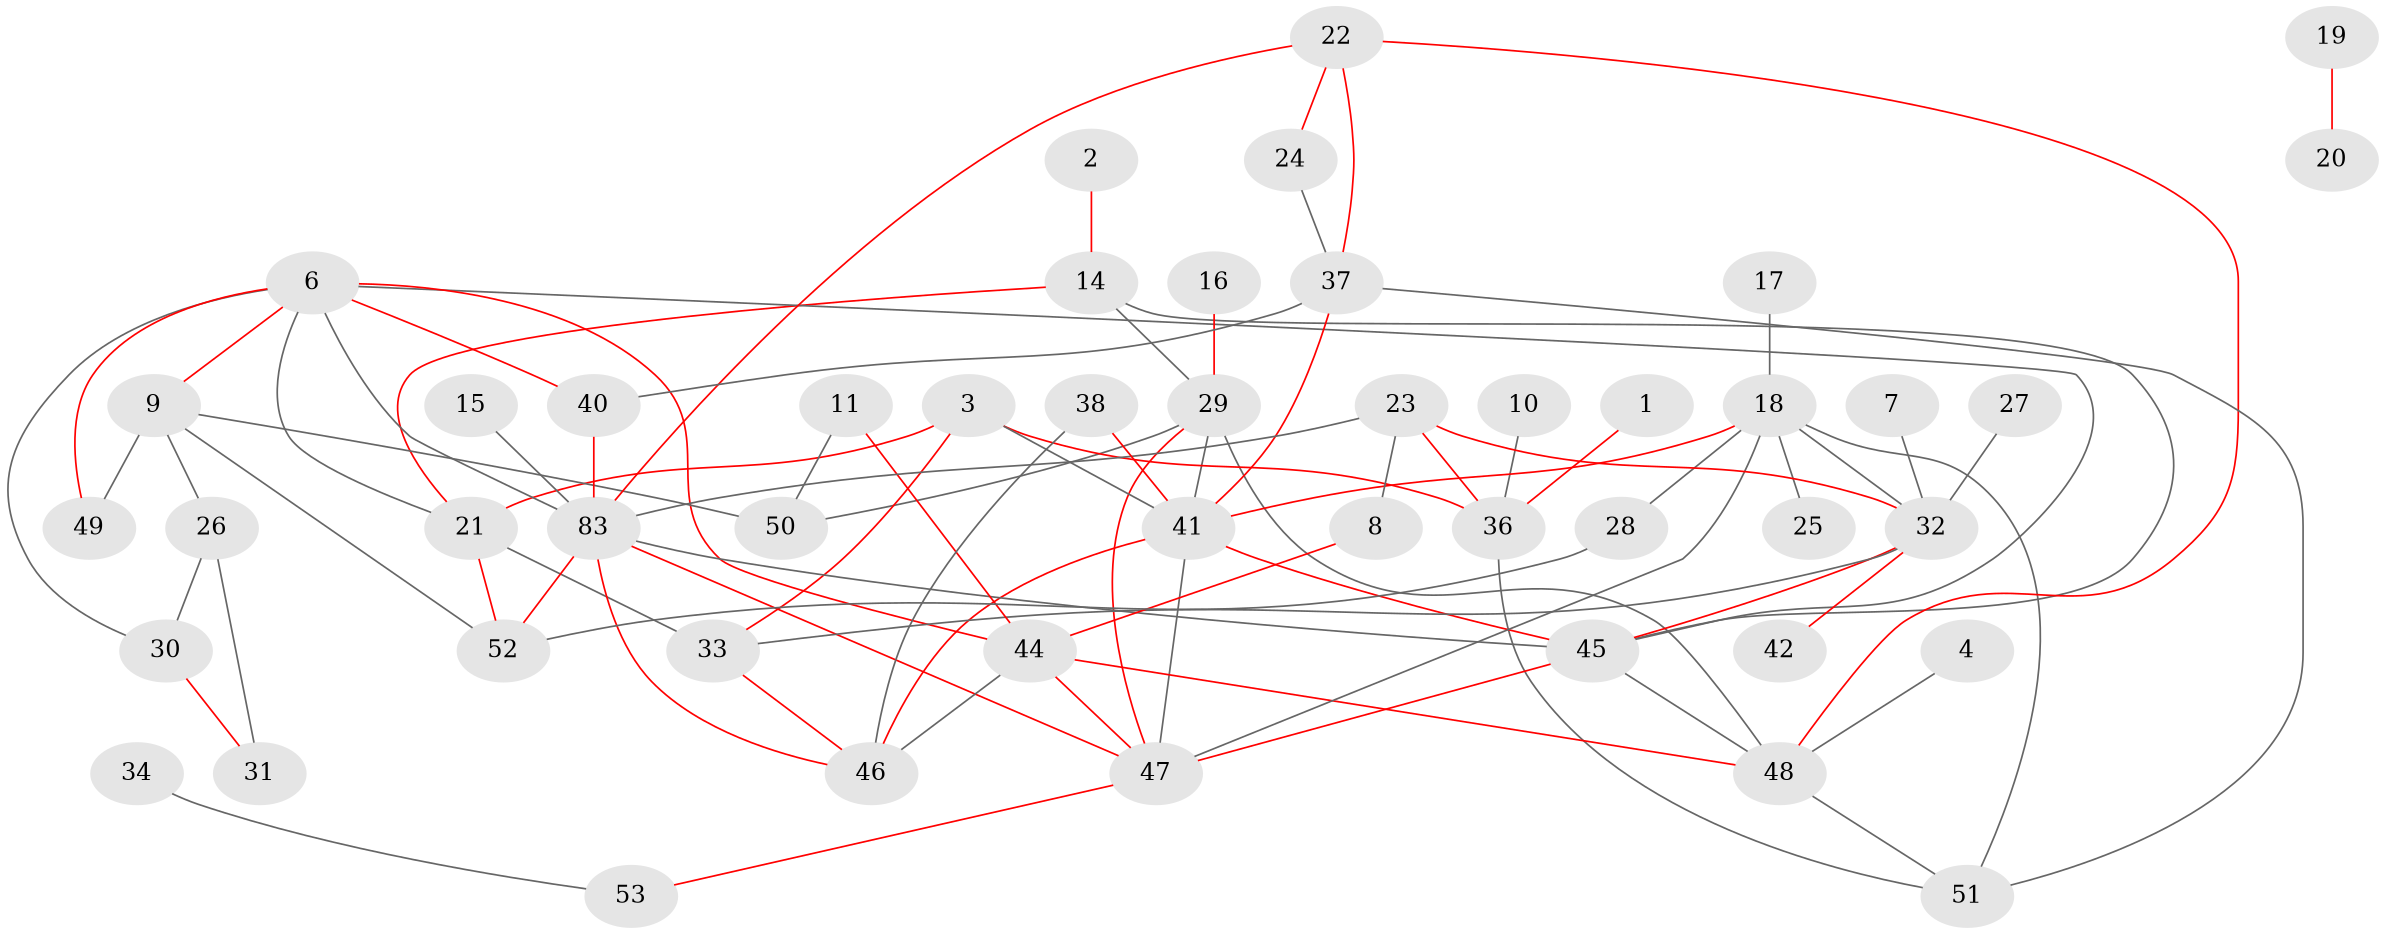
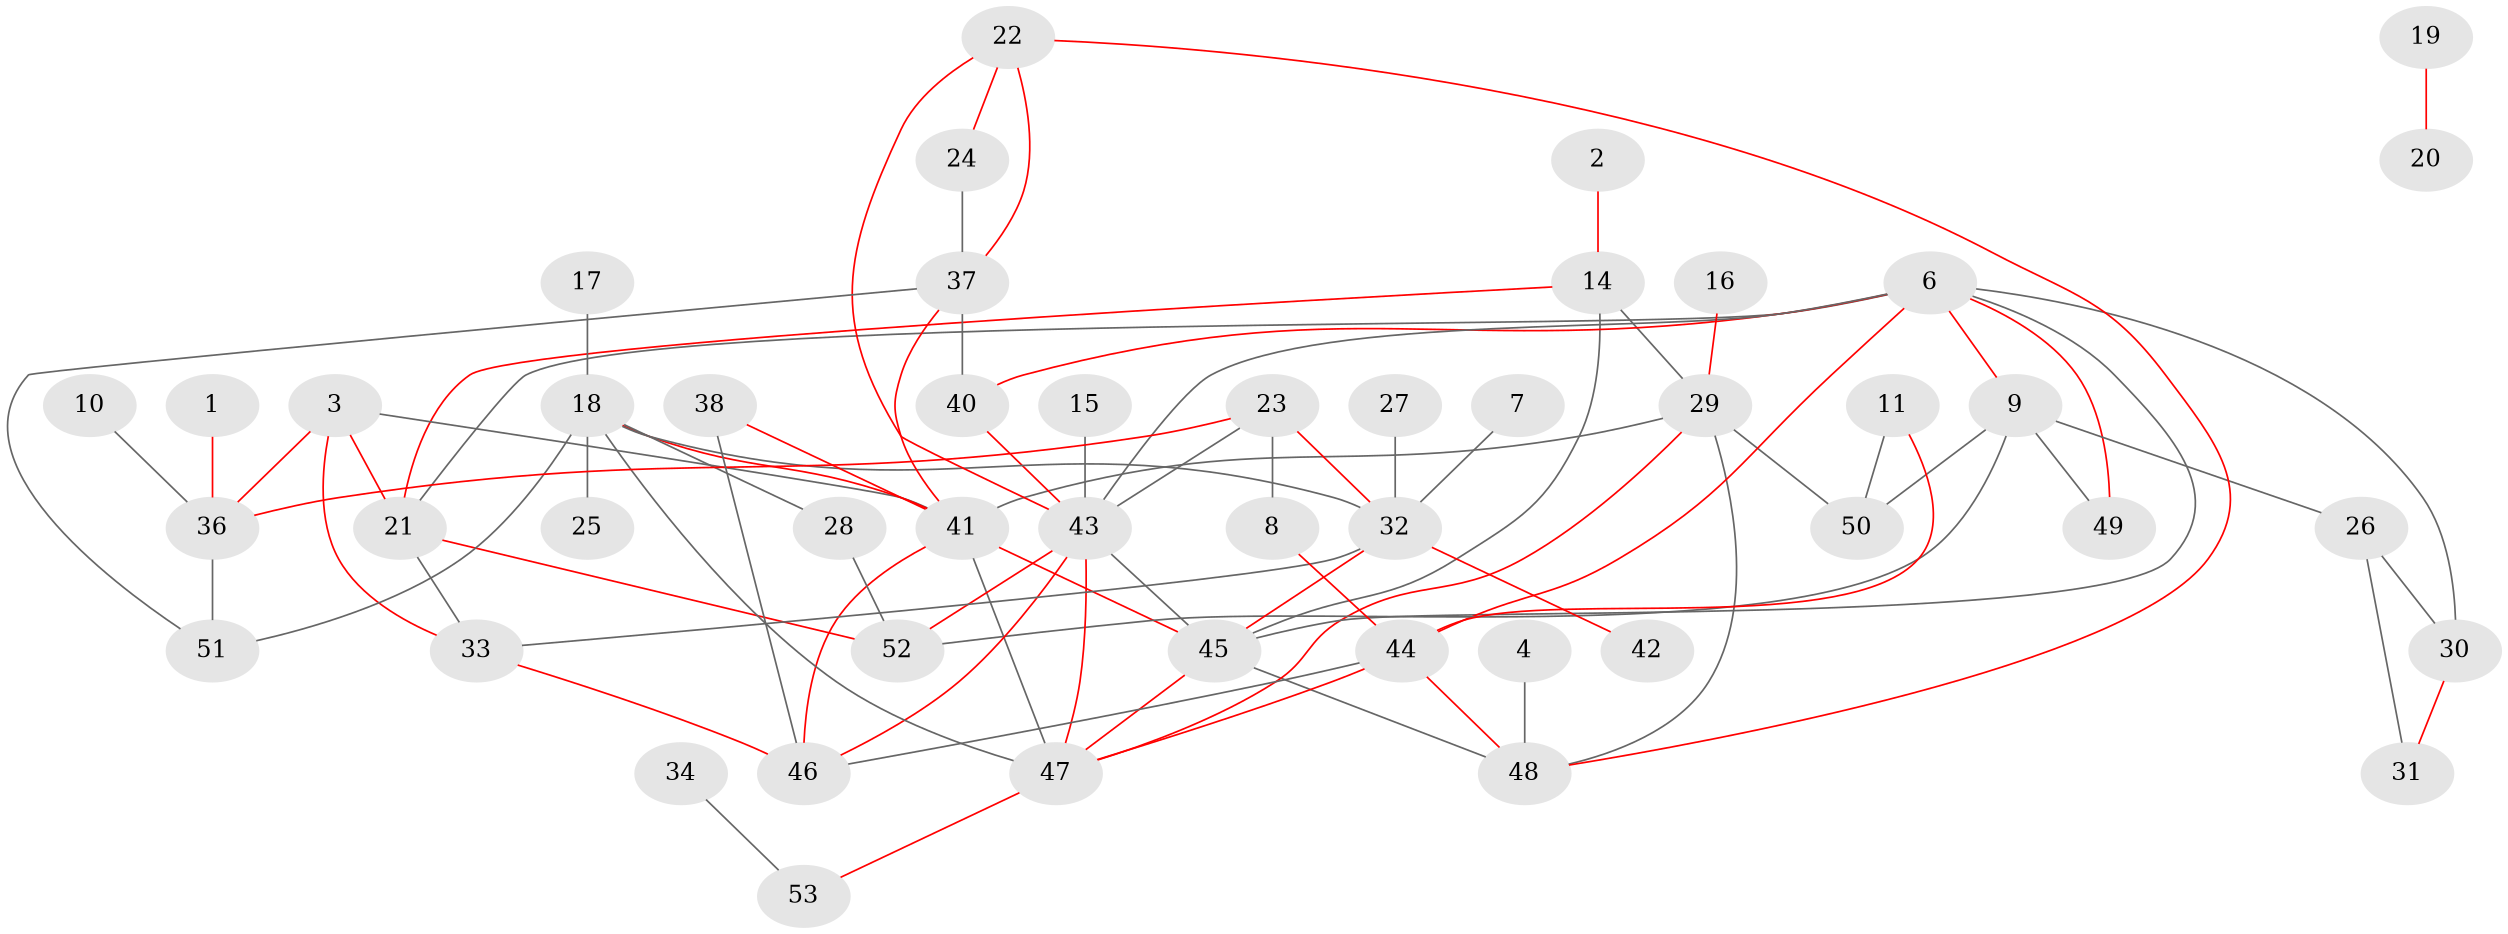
  graph {
    node [color=gray90 style=filled]
    edge [color=gray40 weight=1.0]
    1
    36
    51
    2
    14
    21
    45
    29
    3
    33
    41
    52
    46
    47
    4
    48
    6
    9
    30
    40
-   43 [label=83]
+   43
    44
    49
    26
    50
    31
    7
    32
    42
    8
    10
    11
    15
    16
    17
    18
    25
    28
    53
    19
    20
    22
    24
    37
    23
    27
    34
    38
    1 -- 36 [color=red]
    36 -- 51
    2 -- 14 [color=red]
    14 -- 21 [color=red]
    14 -- 45
    14 -- 29
    21 -- 33
    21 -- 52 [color=red]
    45 -- 47 [color=red]
    45 -- 48
    29 -- 41
    29 -- 47 [color=red]
    29 -- 48
    29 -- 50
    3 -- 36 [color=red]
    3 -- 21 [color=red]
    3 -- 33 [color=red]
    3 -- 41
    33 -- 46 [color=red]
    41 -- 45 [color=red]
    41 -- 46 [color=red]
    41 -- 47 [weight=2.0]
    47 -- 53 [color=red]
    4 -- 48
-   48 -- 51
    6 -- 21
    6 -- 45
    6 -- 9 [color=red]
    6 -- 30
    6 -- 40 [color=red]
    6 -- 43
    6 -- 44 [color=red]
    6 -- 49 [color=red]
    9 -- 52
    9 -- 49
    9 -- 26
    9 -- 50
    30 -- 31 [color=red]
    40 -- 43 [color=red]
    43 -- 45
    43 -- 52 [color=red]
    43 -- 46 [color=red]
    43 -- 47 [color=red]
    44 -- 46
    44 -- 47 [color=red]
    44 -- 48 [color=red]
    26 -- 30
    26 -- 31
    7 -- 32
    32 -- 45 [color=red]
    32 -- 33
    32 -- 42 [color=red]
    8 -- 44 [color=red]
    10 -- 36
    11 -- 44 [color=red]
    11 -- 50
    15 -- 43
    16 -- 29 [color=red]
    17 -- 18
    18 -- 51
    18 -- 41 [color=red]
    18 -- 47
    18 -- 32
    18 -- 25
    18 -- 28
    28 -- 52
    19 -- 20 [color=red]
    22 -- 48 [color=red]
    22 -- 43 [color=red]
    22 -- 24 [color=red]
    22 -- 37 [color=red]
    24 -- 37
    37 -- 51
    37 -- 41 [color=red]
    37 -- 40
    23 -- 36 [color=red]
    23 -- 43
    23 -- 32 [color=red]
    23 -- 8
    27 -- 32
    34 -- 53
    38 -- 41 [color=red weight=2.0]
    38 -- 46
  }
